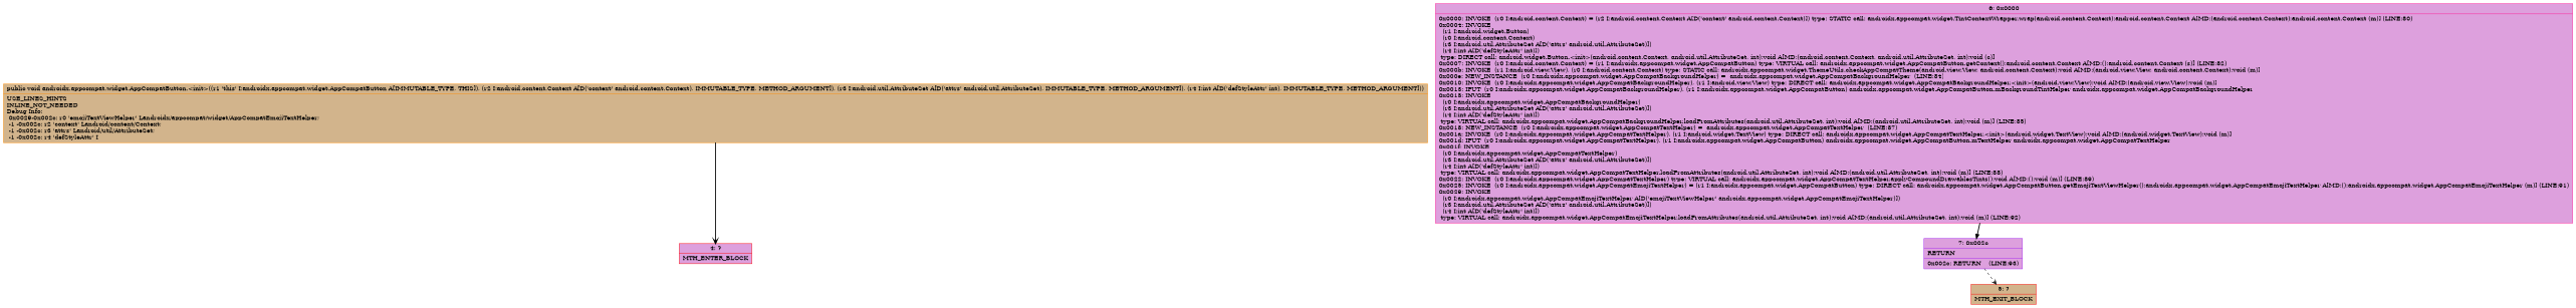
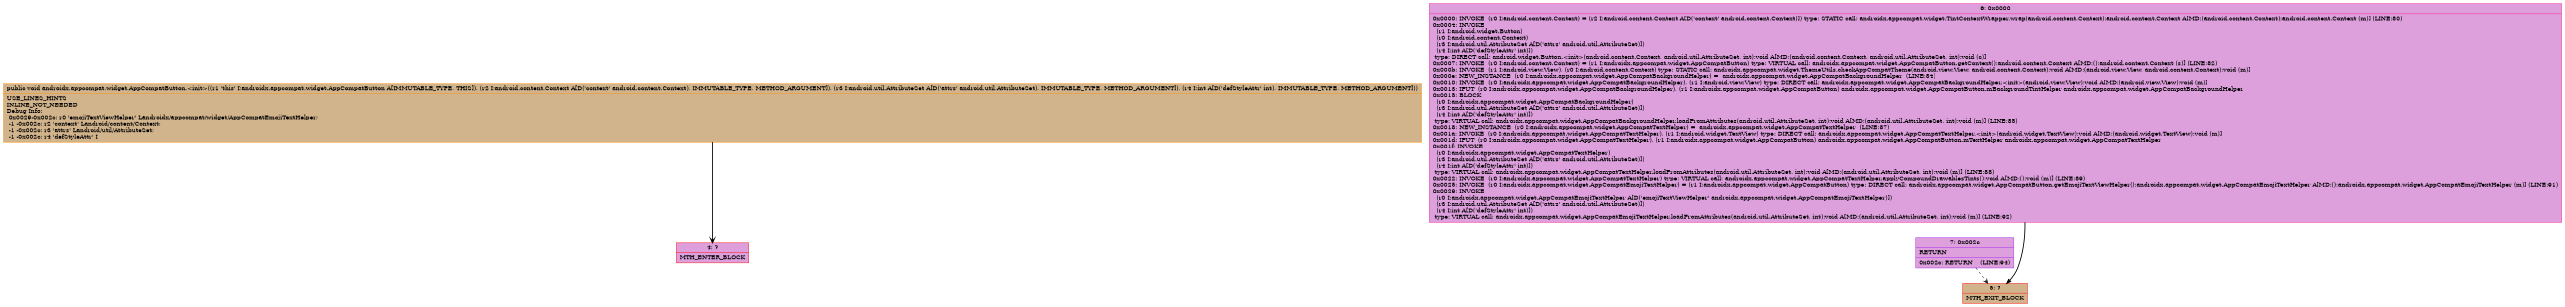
  digraph {
    node [color=red fillcolor=plum shape=record style=filled]
    edge [arrowhead=vee style=bold]
    n1 [label="{4\:\ ?|MTH_ENTER_BLOCK\l}"]
-   n2 [color=deeppink label="{6\:\ 0x0000|0x0000: INVOKE  (r0 I:android.content.Context) = (r2 I:android.content.Context A[D('context' android.content.Context)]) type: STATIC call: androidx.appcompat.widget.TintContextWrapper.wrap(android.content.Context):android.content.Context A[MD:(android.content.Context):android.content.Context (m)] (LINE:80)\l0x0004: INVOKE  \l  (r1 I:android.widget.Button)\l  (r0 I:android.content.Context)\l  (r3 I:android.util.AttributeSet A[D('attrs' android.util.AttributeSet)])\l  (r4 I:int A[D('defStyleAttr' int)])\l type: DIRECT call: android.widget.Button.\<init\>(android.content.Context, android.util.AttributeSet, int):void A[MD:(android.content.Context, android.util.AttributeSet, int):void (c)]\l0x0007: INVOKE  (r0 I:android.content.Context) = (r1 I:androidx.appcompat.widget.AppCompatButton) type: VIRTUAL call: androidx.appcompat.widget.AppCompatButton.getContext():android.content.Context A[MD:():android.content.Context (s)] (LINE:82)\l0x000b: INVOKE  (r1 I:android.view.View), (r0 I:android.content.Context) type: STATIC call: androidx.appcompat.widget.ThemeUtils.checkAppCompatTheme(android.view.View, android.content.Context):void A[MD:(android.view.View, android.content.Context):void (m)]\l0x000e: NEW_INSTANCE  (r0 I:androidx.appcompat.widget.AppCompatBackgroundHelper) =  androidx.appcompat.widget.AppCompatBackgroundHelper  (LINE:84)\l0x0010: INVOKE  (r0 I:androidx.appcompat.widget.AppCompatBackgroundHelper), (r1 I:android.view.View) type: DIRECT call: androidx.appcompat.widget.AppCompatBackgroundHelper.\<init\>(android.view.View):void A[MD:(android.view.View):void (m)]\l0x0013: IPUT  (r0 I:androidx.appcompat.widget.AppCompatBackgroundHelper), (r1 I:androidx.appcompat.widget.AppCompatButton) androidx.appcompat.widget.AppCompatButton.mBackgroundTintHelper androidx.appcompat.widget.AppCompatBackgroundHelper \l0x0015: INVOKE  \l  (r0 I:androidx.appcompat.widget.AppCompatBackgroundHelper)\l  (r3 I:android.util.AttributeSet A[D('attrs' android.util.AttributeSet)])\l  (r4 I:int A[D('defStyleAttr' int)])\l type: VIRTUAL call: androidx.appcompat.widget.AppCompatBackgroundHelper.loadFromAttributes(android.util.AttributeSet, int):void A[MD:(android.util.AttributeSet, int):void (m)] (LINE:85)\l0x0018: NEW_INSTANCE  (r0 I:androidx.appcompat.widget.AppCompatTextHelper) =  androidx.appcompat.widget.AppCompatTextHelper  (LINE:87)\l0x001a: INVOKE  (r0 I:androidx.appcompat.widget.AppCompatTextHelper), (r1 I:android.widget.TextView) type: DIRECT call: androidx.appcompat.widget.AppCompatTextHelper.\<init\>(android.widget.TextView):void A[MD:(android.widget.TextView):void (m)]\l0x001d: IPUT  (r0 I:androidx.appcompat.widget.AppCompatTextHelper), (r1 I:androidx.appcompat.widget.AppCompatButton) androidx.appcompat.widget.AppCompatButton.mTextHelper androidx.appcompat.widget.AppCompatTextHelper \l0x001f: INVOKE  \l  (r0 I:androidx.appcompat.widget.AppCompatTextHelper)\l  (r3 I:android.util.AttributeSet A[D('attrs' android.util.AttributeSet)])\l  (r4 I:int A[D('defStyleAttr' int)])\l type: VIRTUAL call: androidx.appcompat.widget.AppCompatTextHelper.loadFromAttributes(android.util.AttributeSet, int):void A[MD:(android.util.AttributeSet, int):void (m)] (LINE:88)\l0x0022: INVOKE  (r0 I:androidx.appcompat.widget.AppCompatTextHelper) type: VIRTUAL call: androidx.appcompat.widget.AppCompatTextHelper.applyCompoundDrawablesTints():void A[MD:():void (m)] (LINE:89)\l0x0025: INVOKE  (r0 I:androidx.appcompat.widget.AppCompatEmojiTextHelper) = (r1 I:androidx.appcompat.widget.AppCompatButton) type: DIRECT call: androidx.appcompat.widget.AppCompatButton.getEmojiTextViewHelper():androidx.appcompat.widget.AppCompatEmojiTextHelper A[MD:():androidx.appcompat.widget.AppCompatEmojiTextHelper (m)] (LINE:91)\l0x0029: INVOKE  \l  (r0 I:androidx.appcompat.widget.AppCompatEmojiTextHelper A[D('emojiTextViewHelper' androidx.appcompat.widget.AppCompatEmojiTextHelper)])\l  (r3 I:android.util.AttributeSet A[D('attrs' android.util.AttributeSet)])\l  (r4 I:int A[D('defStyleAttr' int)])\l type: VIRTUAL call: androidx.appcompat.widget.AppCompatEmojiTextHelper.loadFromAttributes(android.util.AttributeSet, int):void A[MD:(android.util.AttributeSet, int):void (m)] (LINE:92)\l}"]
-   n3 [color=purple label="{7\:\ 0x002c|RETURN\l|0x002c: RETURN    (LINE:93)\l}"]
+   n2 [color=deeppink label="{6\:\ 0x0000|0x0000: INVOKE  (r0 I:android.content.Context) = (r2 I:android.content.Context A[D('context' android.content.Context)]) type: STATIC call: androidx.appcompat.widget.TintContextWrapper.wrap(android.content.Context):android.content.Context A[MD:(android.content.Context):android.content.Context (m)] (LINE:80)\l0x0004: INVOKE  \l  (r1 I:android.widget.Button)\l  (r0 I:android.content.Context)\l  (r3 I:android.util.AttributeSet A[D('attrs' android.util.AttributeSet)])\l  (r4 I:int A[D('defStyleAttr' int)])\l type: DIRECT call: android.widget.Button.\<init\>(android.content.Context, android.util.AttributeSet, int):void A[MD:(android.content.Context, android.util.AttributeSet, int):void (c)]\l0x0007: INVOKE  (r0 I:android.content.Context) = (r1 I:androidx.appcompat.widget.AppCompatButton) type: VIRTUAL call: androidx.appcompat.widget.AppCompatButton.getContext():android.content.Context A[MD:():android.content.Context (s)] (LINE:82)\l0x000b: INVOKE  (r1 I:android.view.View), (r0 I:android.content.Context) type: STATIC call: androidx.appcompat.widget.ThemeUtils.checkAppCompatTheme(android.view.View, android.content.Context):void A[MD:(android.view.View, android.content.Context):void (m)]\l0x000e: NEW_INSTANCE  (r0 I:androidx.appcompat.widget.AppCompatBackgroundHelper) =  androidx.appcompat.widget.AppCompatBackgroundHelper  (LINE:84)\l0x0010: INVOKE  (r0 I:androidx.appcompat.widget.AppCompatBackgroundHelper), (r1 I:android.view.View) type: DIRECT call: androidx.appcompat.widget.AppCompatBackgroundHelper.\<init\>(android.view.View):void A[MD:(android.view.View):void (m)]\l0x0013: IPUT  (r0 I:androidx.appcompat.widget.AppCompatBackgroundHelper), (r1 I:androidx.appcompat.widget.AppCompatButton) androidx.appcompat.widget.AppCompatButton.mBackgroundTintHelper androidx.appcompat.widget.AppCompatBackgroundHelper \l0x0015: BLOCK  \l  (r0 I:androidx.appcompat.widget.AppCompatBackgroundHelper)\l  (r3 I:android.util.AttributeSet A[D('attrs' android.util.AttributeSet)])\l  (r4 I:int A[D('defStyleAttr' int)])\l type: VIRTUAL call: androidx.appcompat.widget.AppCompatBackgroundHelper.loadFromAttributes(android.util.AttributeSet, int):void A[MD:(android.util.AttributeSet, int):void (m)] (LINE:85)\l0x0018: NEW_INSTANCE  (r0 I:androidx.appcompat.widget.AppCompatTextHelper) =  androidx.appcompat.widget.AppCompatTextHelper  (LINE:87)\l0x001a: INVOKE  (r0 I:androidx.appcompat.widget.AppCompatTextHelper), (r1 I:android.widget.TextView) type: DIRECT call: androidx.appcompat.widget.AppCompatTextHelper.\<init\>(android.widget.TextView):void A[MD:(android.widget.TextView):void (m)]\l0x001d: IPUT  (r0 I:androidx.appcompat.widget.AppCompatTextHelper), (r1 I:androidx.appcompat.widget.AppCompatButton) androidx.appcompat.widget.AppCompatButton.mTextHelper androidx.appcompat.widget.AppCompatTextHelper \l0x001f: INVOKE  \l  (r0 I:androidx.appcompat.widget.AppCompatTextHelper)\l  (r3 I:android.util.AttributeSet A[D('attrs' android.util.AttributeSet)])\l  (r4 I:int A[D('defStyleAttr' int)])\l type: VIRTUAL call: androidx.appcompat.widget.AppCompatTextHelper.loadFromAttributes(android.util.AttributeSet, int):void A[MD:(android.util.AttributeSet, int):void (m)] (LINE:88)\l0x0022: INVOKE  (r0 I:androidx.appcompat.widget.AppCompatTextHelper) type: VIRTUAL call: androidx.appcompat.widget.AppCompatTextHelper.applyCompoundDrawablesTints():void A[MD:():void (m)] (LINE:89)\l0x0025: INVOKE  (r0 I:androidx.appcompat.widget.AppCompatEmojiTextHelper) = (r1 I:androidx.appcompat.widget.AppCompatButton) type: DIRECT call: androidx.appcompat.widget.AppCompatButton.getEmojiTextViewHelper():androidx.appcompat.widget.AppCompatEmojiTextHelper A[MD:():androidx.appcompat.widget.AppCompatEmojiTextHelper (m)] (LINE:91)\l0x0029: INVOKE  \l  (r0 I:androidx.appcompat.widget.AppCompatEmojiTextHelper A[D('emojiTextViewHelper' androidx.appcompat.widget.AppCompatEmojiTextHelper)])\l  (r3 I:android.util.AttributeSet A[D('attrs' android.util.AttributeSet)])\l  (r4 I:int A[D('defStyleAttr' int)])\l type: VIRTUAL call: androidx.appcompat.widget.AppCompatEmojiTextHelper.loadFromAttributes(android.util.AttributeSet, int):void A[MD:(android.util.AttributeSet, int):void (m)] (LINE:92)\l}"]
+   n3 [color=purple label="{7\:\ 0x002c|RETURN\l|0x002c: RETURN    (LINE:94)\l}"]
    n4 [fillcolor=tan label="{5\:\ ?|MTH_EXIT_BLOCK\l}"]
    n5 [color=darkorange fillcolor=tan label="{public void androidx.appcompat.widget.AppCompatButton.\<init\>((r1 'this' I:androidx.appcompat.widget.AppCompatButton A[IMMUTABLE_TYPE, THIS]), (r2 I:android.content.Context A[D('context' android.content.Context), IMMUTABLE_TYPE, METHOD_ARGUMENT]), (r3 I:android.util.AttributeSet A[D('attrs' android.util.AttributeSet), IMMUTABLE_TYPE, METHOD_ARGUMENT]), (r4 I:int A[D('defStyleAttr' int), IMMUTABLE_TYPE, METHOD_ARGUMENT]))  | USE_LINES_HINTS\lINLINE_NOT_NEEDED\lDebug Info:\l  0x0029\-0x002c: r0 'emojiTextViewHelper' Landroidx\/appcompat\/widget\/AppCompatEmojiTextHelper;\l  \-1 \-0x002c: r2 'context' Landroid\/content\/Context;\l  \-1 \-0x002c: r3 'attrs' Landroid\/util\/AttributeSet;\l  \-1 \-0x002c: r4 'defStyleAttr' I\l}"]
-   n2 -> n3 [arrowhead=normal]
+   n2 -> n4 [arrowhead=normal]
    n3 -> n4 [style=dashed]
    n5 -> n1
  }
